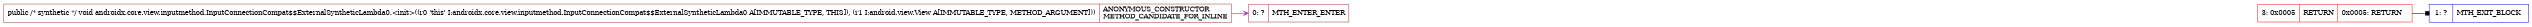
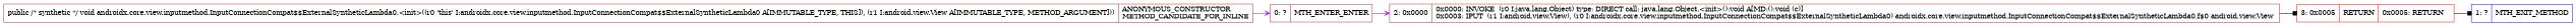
  digraph {
    rankdir=LR
    node [color=brown shape=record]
    edge [arrowhead=vee color=purple]
    n1 [label="{0\:\ ?|MTH_ENTER_ENTER\l}"]
+   n2 [label="{2\:\ 0x0000|0x0000: INVOKE  (r0 I:java.lang.Object) type: DIRECT call: java.lang.Object.\<init\>():void A[MD:():void (c)]\l0x0003: IPUT  (r1 I:android.view.View), (r0 I:androidx.core.view.inputmethod.InputConnectionCompat$$ExternalSyntheticLambda0) androidx.core.view.inputmethod.InputConnectionCompat$$ExternalSyntheticLambda0.f$0 android.view.View \l}"]
    n3 [color=red label="{3\:\ 0x0005|RETURN\l|0x0005: RETURN   \l}"]
-   n4 [color=blue label="{1\:\ ?|MTH_EXIT_BLOCK\l}"]
+   n4 [color=blue label="{1\:\ ?|MTH_EXIT_METHOD\l}"]
    n5 [label="{public \/* synthetic *\/ void androidx.core.view.inputmethod.InputConnectionCompat$$ExternalSyntheticLambda0.\<init\>((r0 'this' I:androidx.core.view.inputmethod.InputConnectionCompat$$ExternalSyntheticLambda0 A[IMMUTABLE_TYPE, THIS]), (r1 I:android.view.View A[IMMUTABLE_TYPE, METHOD_ARGUMENT]))  | ANONYMOUS_CONSTRUCTOR\lMETHOD_CANDIDATE_FOR_INLINE\l}"]
+   n1 -> n2
+   n2 -> n3 [arrowhead=box color=black]
    n3 -> n4 [arrowhead=box color=black]
    n5 -> n1
  }
